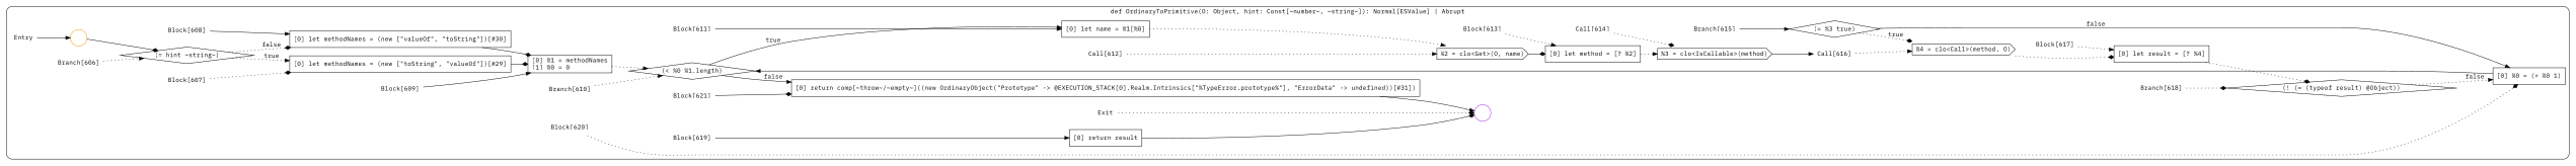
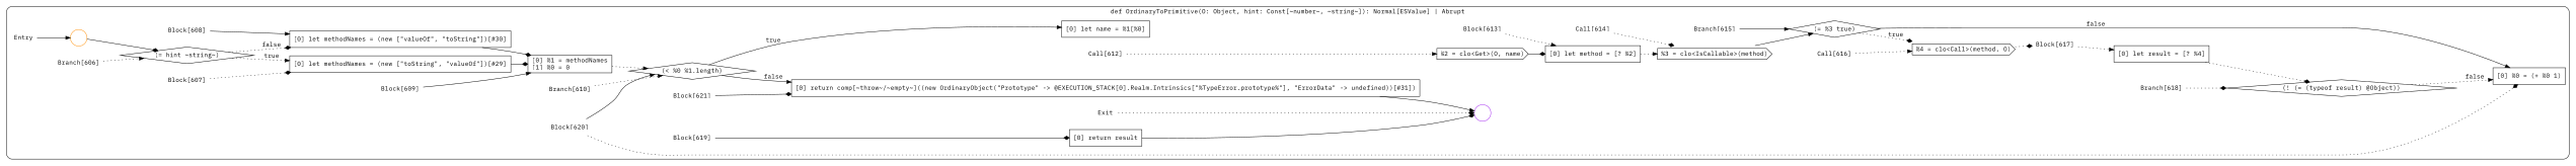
  digraph {
    fontname="IBM Plex Mono"
    rankdir=LR
    node [fontname="IBM Plex Mono" shape=none]
    edge [arrowhead=normal color=black fontname="IBM Plex Mono" style=dotted]
    n1 [label=<<font color="black">Entry</font>>]
    n2 [color=darkorange fillcolor=white label=" " shape=circle style=filled]
    n3 [color=black fillcolor=white label=<<font color="black">(= hint ~string~)</font>> shape=diamond style=filled]
    n4 [color=black fillcolor=white label=<<font color="black">[0] let methodNames = (new [&quot;toString&quot;, &quot;valueOf&quot;])[#29]<BR ALIGN="LEFT"/></font>> shape=box style=filled]
    n5 [color=black fillcolor=white label=<<font color="black">[0] let methodNames = (new [&quot;valueOf&quot;, &quot;toString&quot;])[#30]<BR ALIGN="LEFT"/></font>> shape=box style=filled]
    n6 [label=<<font color="black">Exit</font>>]
    n7 [color=purple fillcolor=white label=" " shape=circle style=filled]
    n8 [label=<<font color="black">Branch[606]</font>>]
    n9 [color=black fillcolor=white label=<<font color="black">[0] %1 = methodNames<BR ALIGN="LEFT"/>[1] %0 = 0<BR ALIGN="LEFT"/></font>> shape=box style=filled]
    n10 [label=<<font color="black">Block[607]</font>>]
    n11 [color=black fillcolor=white label=<<font color="black">(&lt; %0 %1.length)</font>> shape=diamond style=filled]
    n12 [label=<<font color="black">Block[608]</font>>]
    n13 [label=<<font color="black">Block[609]</font>>]
    n14 [color=black fillcolor=white label=<<font color="black">[0] let name = %1[%0]<BR ALIGN="LEFT"/></font>> shape=box style=filled]
    n15 [color=black fillcolor=white label=<<font color="black">[0] return comp[~throw~/~empty~]((new OrdinaryObject(&quot;Prototype&quot; -&gt; @EXECUTION_STACK[0].Realm.Intrinsics[&quot;%TypeError.prototype%&quot;], &quot;ErrorData&quot; -&gt; undefined))[#31])<BR ALIGN="LEFT"/></font>> shape=box style=filled]
    n16 [label=<<font color="black">Branch[610]</font>>]
    n17 [color=black fillcolor=white label=<<font color="black">%2 = clo&lt;Get&gt;(O, name)</font>> shape=cds style=filled]
-   n18 [label=<<font color="black">Block[611]</font>>]
    n19 [color=black fillcolor=white label=<<font color="black">[0] let method = [? %2]<BR ALIGN="LEFT"/></font>> shape=box style=filled]
    n20 [label=<<font color="black">Block[621]</font>>]
    n21 [label=<<font color="black">Call[612]</font>>]
    n22 [color=black fillcolor=white label=<<font color="black">%3 = clo&lt;IsCallable&gt;(method)</font>> shape=cds style=filled]
    n23 [label=<<font color="black">Block[613]</font>>]
    n24 [color=black fillcolor=white label=<<font color="black">(= %3 true)</font>> shape=diamond style=filled]
    n25 [label=<<font color="black">Call[614]</font>>]
    n26 [color=black fillcolor=white label=<<font color="black">%4 = clo&lt;Call&gt;(method, O)</font>> shape=cds style=filled]
    n27 [color=black fillcolor=white label=<<font color="black">[0] %0 = (+ %0 1)<BR ALIGN="LEFT"/></font>> shape=box style=filled]
    n28 [label=<<font color="black">Branch[615]</font>>]
    n29 [color=black fillcolor=white label=<<font color="black">[0] let result = [? %4]<BR ALIGN="LEFT"/></font>> shape=box style=filled]
    n30 [label=<<font color="black">Call[616]</font>>]
    n31 [color=black fillcolor=white label=<<font color="black">(! (= (typeof result) @Object))</font>> shape=diamond style=filled]
    n32 [label=<<font color="black">Block[620]</font>>]
    n33 [label=<<font color="black">Block[617]</font>>]
    n34 [color=black fillcolor=white label=<<font color="black">[0] return result<BR ALIGN="LEFT"/></font>> shape=box style=filled]
    n35 [label=<<font color="black">Branch[618]</font>>]
    n36 [label=<<font color="black">Block[619]</font>>]
    subgraph cluster_1 {
      label="def OrdinaryToPrimitive(O: Object, hint: Const[~number~, ~string~]): Normal[ESValue] | Abrupt"
      style=rounded
      n1
      n2
      n3
      n4
      n5
      n6
      n7
      n8
      n9
      n10
      n11
      n12
      n13
      n14
      n15
      n16
      n17
-     n18
      n19
      n20
      n21
      n22
      n23
      n24
      n25
      n26
      n27
      n28
      n29
      n30
      n31
      n32
      n33
      n34
      n35
      n36
    }
    n1 -> n2 [style=solid]
    n2 -> n3 [arrowhead=diamond style=solid]
    n3 -> n4 [label=<<font color="black">true</font>>]
    n3 -> n5 [arrowhead=diamond label=<<font color="black">false</font>>]
    n4 -> n9 [arrowhead=diamond style=solid]
    n5 -> n9 [arrowhead=diamond style=solid]
    n6 -> n7 [arrowhead=diamond]
    n8 -> n3
    n9 -> n11
    n10 -> n4 [arrowhead=diamond]
    n11 -> n14 [label=<<font color="black">true</font>> style=solid]
    n11 -> n15 [label=<<font color="black">false</font>> style=solid]
    n12 -> n5 [style=solid]
    n13 -> n9 [style=solid]
-   n14 -> n17
    n15 -> n7 [style=solid]
    n16 -> n11
    n17 -> n19 [arrowhead=diamond style=solid]
-   n18 -> n14 [style=solid]
    n19 -> n22
    n20 -> n15 [arrowhead=diamond style=solid]
    n21 -> n17
-   n22 -> n30 [style=solid]
+   n22 -> n24 [style=solid]
    n23 -> n19
    n24 -> n26 [arrowhead=diamond label=<<font color="black">true</font>>]
    n24 -> n27 [label=<<font color="black">false</font>> style=solid]
    n25 -> n22 [arrowhead=diamond]
-   n26 -> n29 [arrowhead=diamond]
-   n27 -> n11 [style=solid]
+   n26 -> n33 [arrowhead=diamond]
+   n32 -> n11 [style=solid]
    n28 -> n24 [style=solid]
    n29 -> n31 [arrowhead=diamond]
    n30 -> n26
    n31 -> n27 [label=<<font color="black">false</font>>]
    n32 -> n27 [arrowhead=diamond]
    n33 -> n29
    n34 -> n7 [arrowhead=diamond style=solid]
    n35 -> n31 [arrowhead=diamond]
-   n36 -> n34 [style=solid]
+   n36 -> n34 [arrowhead=diamond style=solid]
  }
